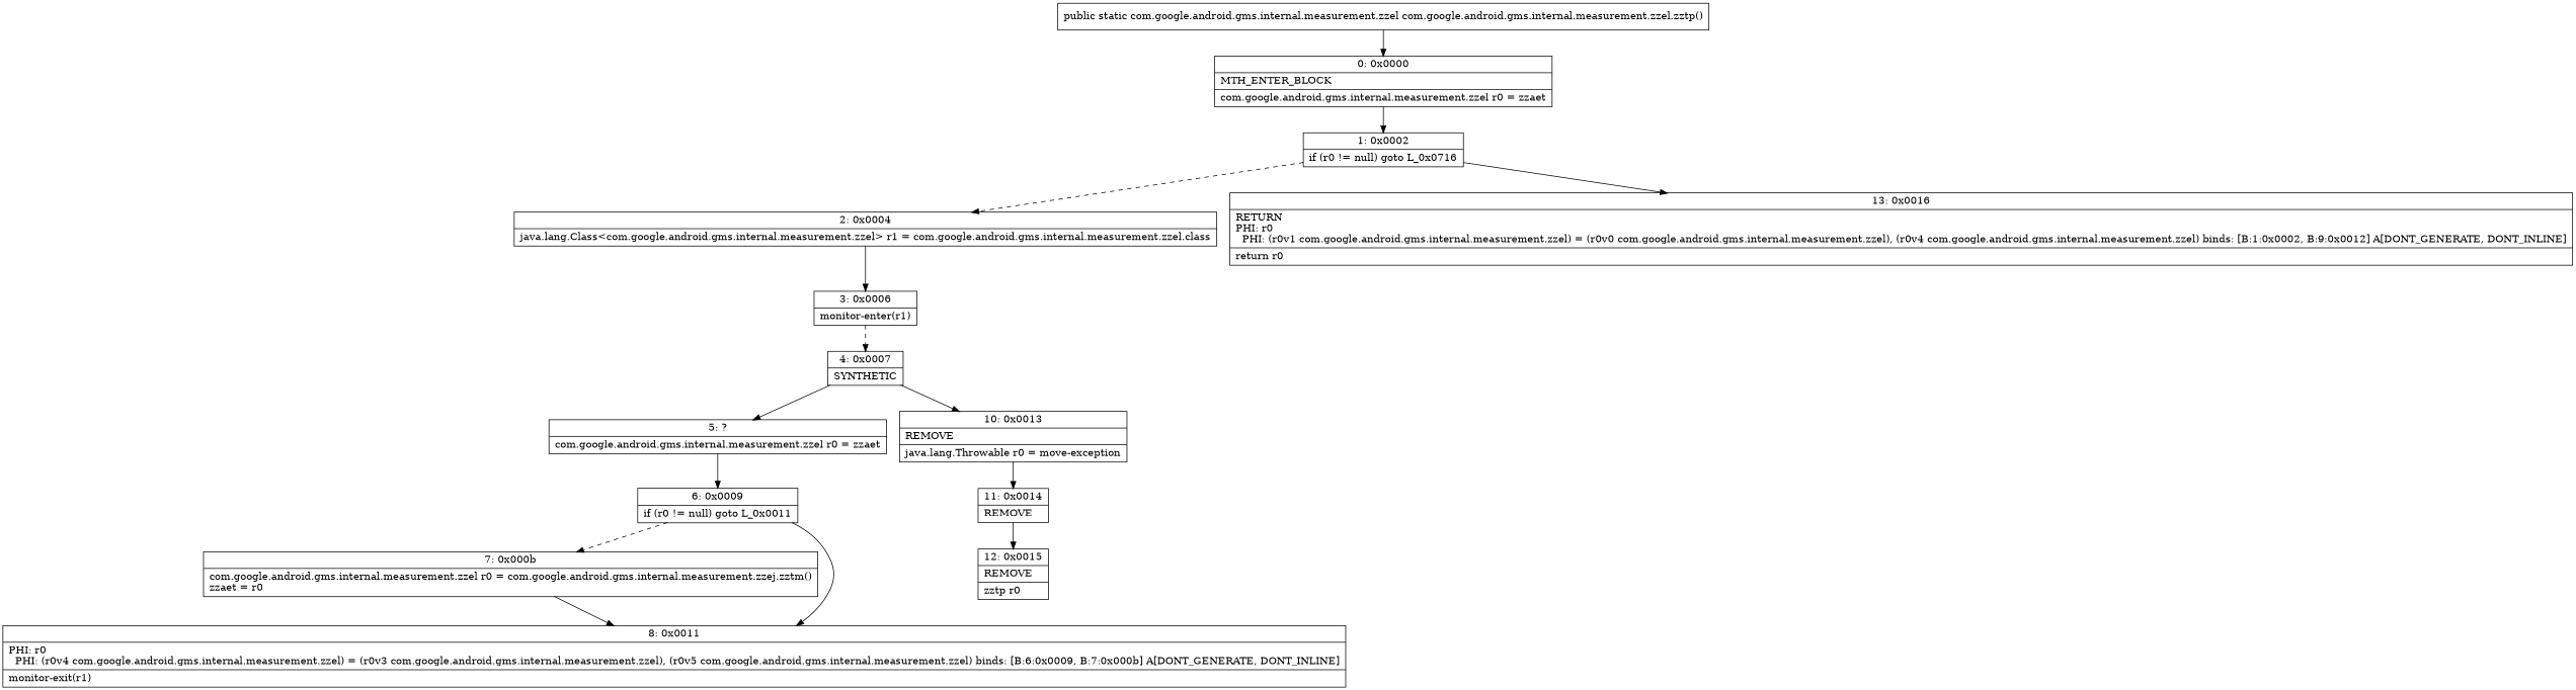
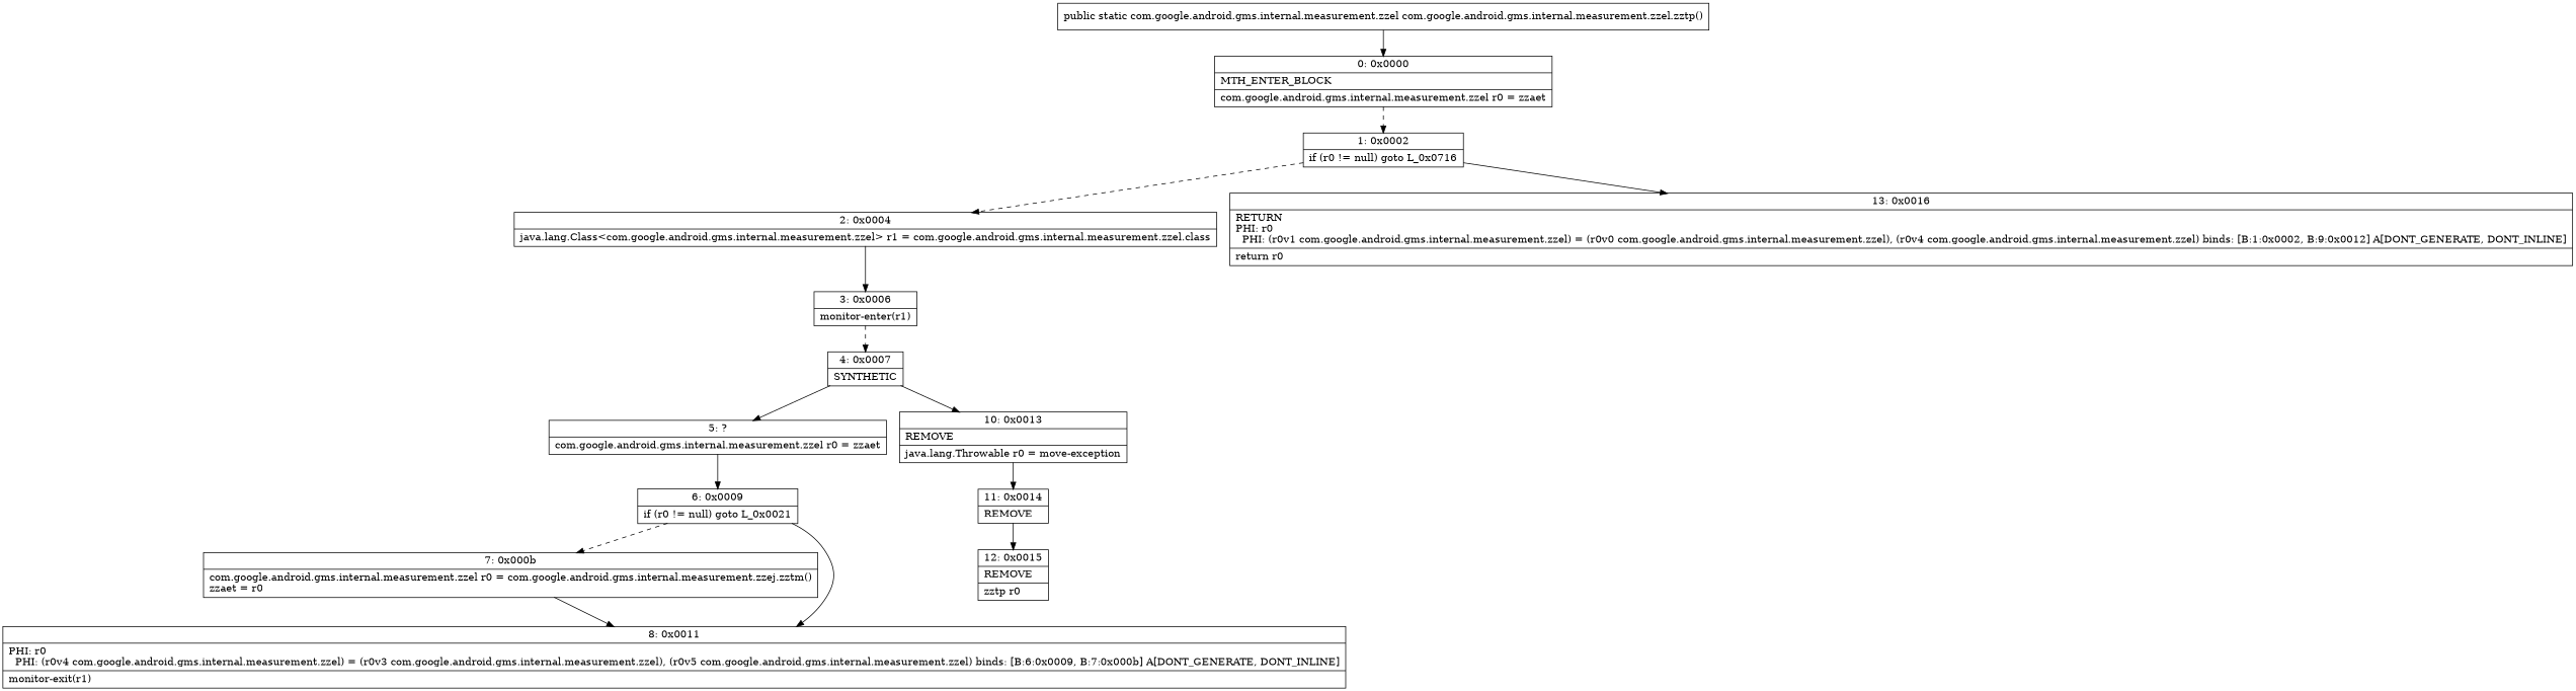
  digraph {
    node [shape=record]
    n1 [label="{0\:\ 0x0000|MTH_ENTER_BLOCK\l|com.google.android.gms.internal.measurement.zzel r0 = zzaet\l}"]
    n2 [label="{1\:\ 0x0002|if (r0 != null) goto L_0x0716\l}"]
    n3 [label="{2\:\ 0x0004|java.lang.Class\<com.google.android.gms.internal.measurement.zzel\> r1 = com.google.android.gms.internal.measurement.zzel.class\l}"]
    n4 [label="{13\:\ 0x0016|RETURN\lPHI: r0 \l  PHI: (r0v1 com.google.android.gms.internal.measurement.zzel) = (r0v0 com.google.android.gms.internal.measurement.zzel), (r0v4 com.google.android.gms.internal.measurement.zzel) binds: [B:1:0x0002, B:9:0x0012] A[DONT_GENERATE, DONT_INLINE]\l|return r0\l}"]
    n5 [label="{3\:\ 0x0006|monitor\-enter(r1)\l}"]
    n6 [label="{4\:\ 0x0007|SYNTHETIC\l}"]
    n7 [label="{5\:\ ?|com.google.android.gms.internal.measurement.zzel r0 = zzaet\l}"]
    n8 [label="{10\:\ 0x0013|REMOVE\l|java.lang.Throwable r0 = move\-exception\l}"]
-   n9 [label="{6\:\ 0x0009|if (r0 != null) goto L_0x0011\l}"]
+   n9 [label="{6\:\ 0x0009|if (r0 != null) goto L_0x0021\l}"]
    n10 [label="{11\:\ 0x0014|REMOVE\l}"]
    n11 [label="{7\:\ 0x000b|com.google.android.gms.internal.measurement.zzel r0 = com.google.android.gms.internal.measurement.zzej.zztm()\lzzaet = r0\l}"]
    n12 [label="{8\:\ 0x0011|PHI: r0 \l  PHI: (r0v4 com.google.android.gms.internal.measurement.zzel) = (r0v3 com.google.android.gms.internal.measurement.zzel), (r0v5 com.google.android.gms.internal.measurement.zzel) binds: [B:6:0x0009, B:7:0x000b] A[DONT_GENERATE, DONT_INLINE]\l|monitor\-exit(r1)\l}"]
    n13 [label="{12\:\ 0x0015|REMOVE\l|zztp r0\l}"]
    n14 [label="{public static com.google.android.gms.internal.measurement.zzel com.google.android.gms.internal.measurement.zzel.zztp() }"]
-   n1 -> n2
+   n1 -> n2 [style=dashed]
    n2 -> n3 [style=dashed]
    n2 -> n4
    n3 -> n5
    n5 -> n6 [style=dashed]
    n6 -> n7
    n6 -> n8
    n7 -> n9
    n8 -> n10
    n9 -> n11 [style=dashed]
    n9 -> n12
    n10 -> n13
    n11 -> n12
    n14 -> n1
  }
